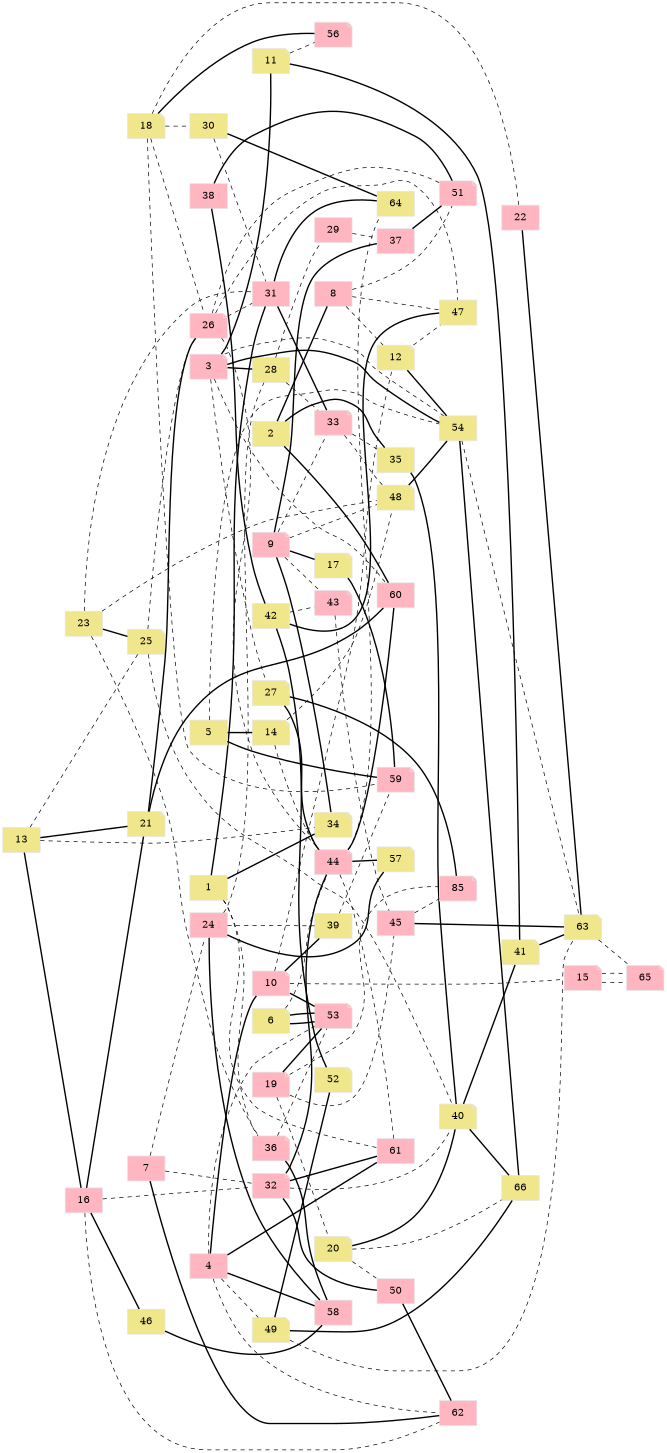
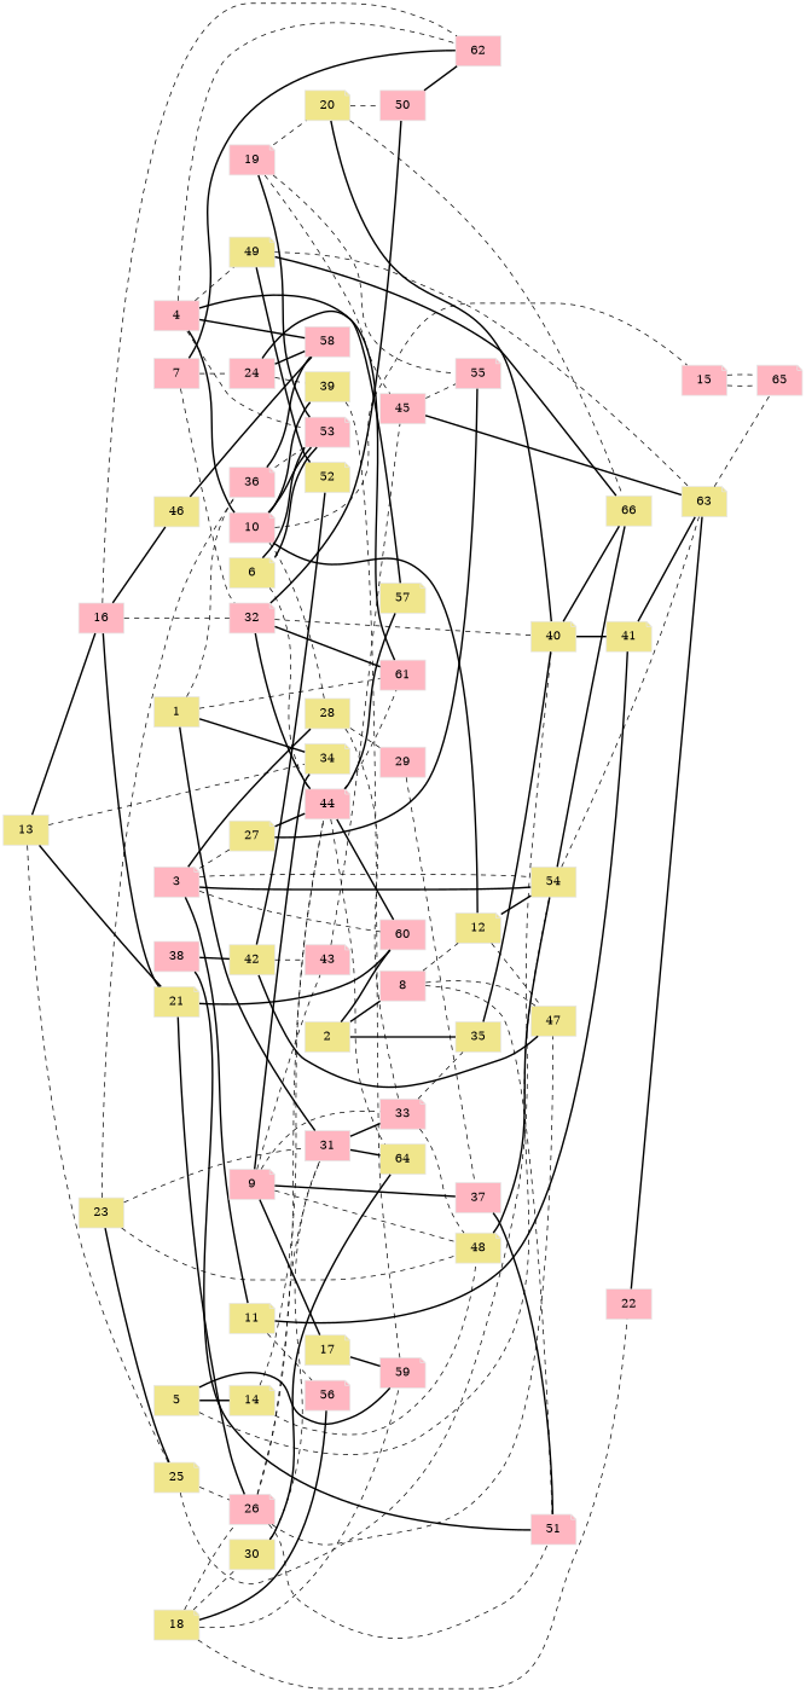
  graph {
    rankdir=LR
    node [color=gray90 fillcolor=khaki shape=note style=filled]
    edge [style=dashed]
    1 [shape=box]
    31 [fillcolor=lightpink shape=box]
    34
    36 [fillcolor=lightpink]
    61 [fillcolor=lightpink shape=box]
    33 [fillcolor=lightpink]
    64 [shape=box]
    53 [fillcolor=lightpink]
    58 [fillcolor=lightpink shape=box]
    2 [shape=box]
    8 [fillcolor=lightpink shape=box]
    35 [shape=box]
    60 [fillcolor=lightpink shape=box]
    12
    47 [shape=box]
    51 [fillcolor=lightpink]
    40
    3 [fillcolor=lightpink]
    11
    27
    28 [shape=box]
    54 [shape=box]
    41
    56 [fillcolor=lightpink]
    44 [fillcolor=lightpink]
-   55 [fillcolor=lightpink label=85]
+   55 [fillcolor=lightpink]
    29 [fillcolor=lightpink shape=box]
    66 [shape=box]
    63
    4 [fillcolor=lightpink shape=box]
    10 [fillcolor=lightpink]
    49
    62 [fillcolor=lightpink shape=box]
    15 [fillcolor=lightpink]
    39 [shape=box]
    52
    5 [shape=box]
    14
    59 [fillcolor=lightpink]
    48
    6
    57
    7 [fillcolor=lightpink shape=box]
    24 [fillcolor=lightpink shape=box]
    32 [fillcolor=lightpink]
    50 [fillcolor=lightpink shape=box]
    9 [fillcolor=lightpink]
    17
    37 [fillcolor=lightpink shape=box]
    43 [fillcolor=lightpink]
    45 [fillcolor=lightpink shape=box]
    65 [fillcolor=lightpink]
    13 [shape=box]
    16 [fillcolor=lightpink shape=box]
    21
    25
    46 [shape=box]
    26 [fillcolor=lightpink]
    18
    22 [fillcolor=lightpink shape=box]
    30 [shape=box]
    19 [fillcolor=lightpink]
    20
    23 [shape=box]
    38 [fillcolor=lightpink shape=box]
    42 [shape=box]
    1 -- 31 [style=bold]
    1 -- 34 [style=bold]
    1 -- 36
    1 -- 61
    31 -- 33 [style=bold]
    31 -- 64 [style=bold]
    36 -- 53
    36 -- 58 [style=bold]
    33 -- 35
    33 -- 48
    2 -- 8 [style=bold]
    2 -- 35 [style=bold]
    2 -- 60 [style=bold]
    8 -- 12
    8 -- 47
    8 -- 51
    35 -- 40 [style=bold]
    12 -- 47
    12 -- 54 [style=bold]
    40 -- 41 [style=bold]
    40 -- 66 [style=bold]
    3 -- 60
    3 -- 11 [style=bold]
    3 -- 27
    3 -- 28 [style=bold]
    3 -- 54 [style=bold]
    3 -- 54
    11 -- 41 [style=bold]
    11 -- 56
    27 -- 44 [style=bold]
    27 -- 55 [style=bold]
    28 -- 33
    28 -- 29
    54 -- 66 [style=bold]
    54 -- 63
    41 -- 63 [style=bold]
    44 -- 61
    44 -- 64
    44 -- 60 [style=bold]
    44 -- 57 [style=bold]
    29 -- 37
    63 -- 65
    4 -- 61 [style=bold]
    4 -- 53
    4 -- 58 [style=bold]
    4 -- 10 [style=bold]
    4 -- 49
    4 -- 62
    10 -- 53 [style=bold]
-   10 -- 12
+   10 -- 12 [style=bold]
    10 -- 15
    10 -- 39 [style=bold]
    49 -- 66 [style=bold]
    49 -- 63
    49 -- 52 [style=bold]
    15 -- 65
    15 -- 65
    39 -- 59
    5 -- 54
    5 -- 14 [style=bold]
    5 -- 59 [style=bold]
    14 -- 44
    14 -- 48
    48 -- 54 [style=bold]
    6 -- 53 [style=bold]
    6 -- 53 [style=bold]
    6 -- 44
    7 -- 62 [style=bold]
    7 -- 24
    7 -- 32
    24 -- 58 [style=bold]
-   24 -- 28
+   10 -- 28
    24 -- 39
    24 -- 57 [style=bold]
    32 -- 61 [style=bold]
    32 -- 40
    32 -- 44 [style=bold]
    32 -- 50 [style=bold]
    50 -- 62 [style=bold]
    9 -- 34 [style=bold]
    9 -- 33
    9 -- 48
    9 -- 17 [style=bold]
    9 -- 37 [style=bold]
    9 -- 43
    17 -- 59 [style=bold]
    37 -- 51 [style=bold]
    43 -- 45
    45 -- 55
    45 -- 63 [style=bold]
    13 -- 34
    13 -- 16 [style=bold]
    13 -- 21 [style=bold]
    13 -- 25
    16 -- 62
    16 -- 32
    16 -- 21 [style=bold]
    16 -- 46 [style=bold]
    21 -- 60 [style=bold]
    21 -- 26 [style=bold]
    25 -- 40
    25 -- 26
    46 -- 58 [style=bold]
    26 -- 31
    26 -- 47
    26 -- 51
    26 -- 44
    18 -- 56 [style=bold]
    18 -- 59
    18 -- 26
    18 -- 22
    18 -- 30
    22 -- 63 [style=bold]
    30 -- 31
    30 -- 64 [style=bold]
    19 -- 53 [style=bold]
    19 -- 55
    19 -- 45
    19 -- 20
    20 -- 40 [style=bold]
    20 -- 66
    20 -- 50
    23 -- 31
    23 -- 36
    23 -- 48
    23 -- 25 [style=bold]
    38 -- 51 [style=bold]
    38 -- 42 [style=bold]
    42 -- 47 [style=bold]
    42 -- 52 [style=bold]
    42 -- 43
  }
